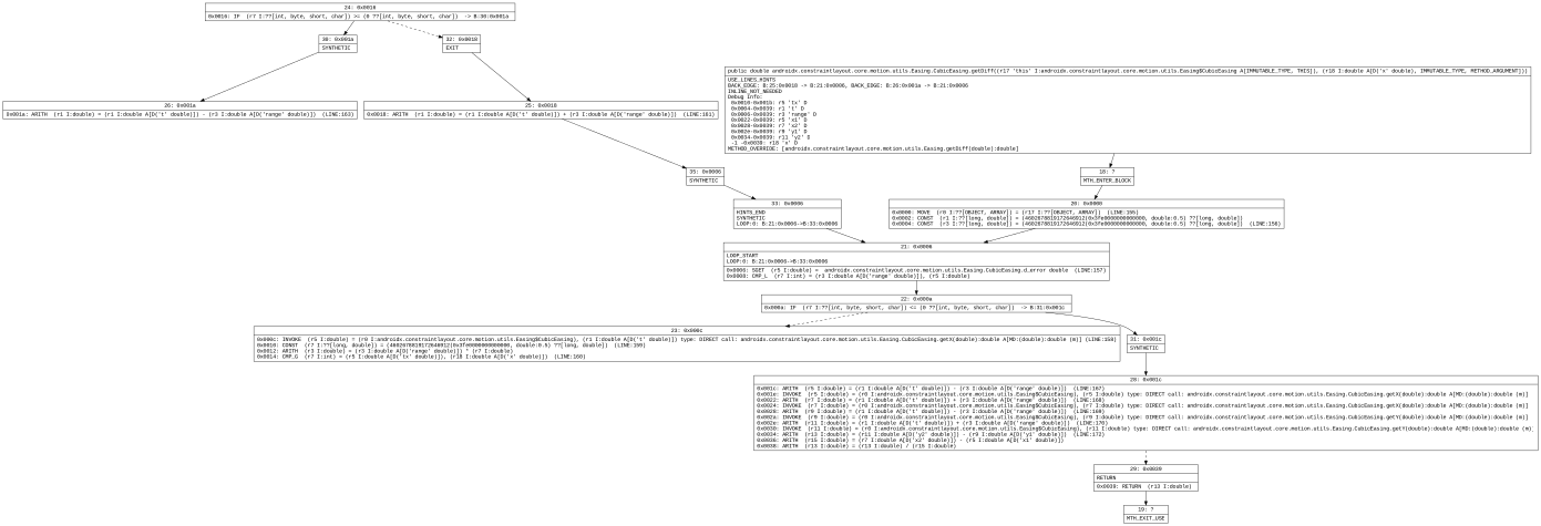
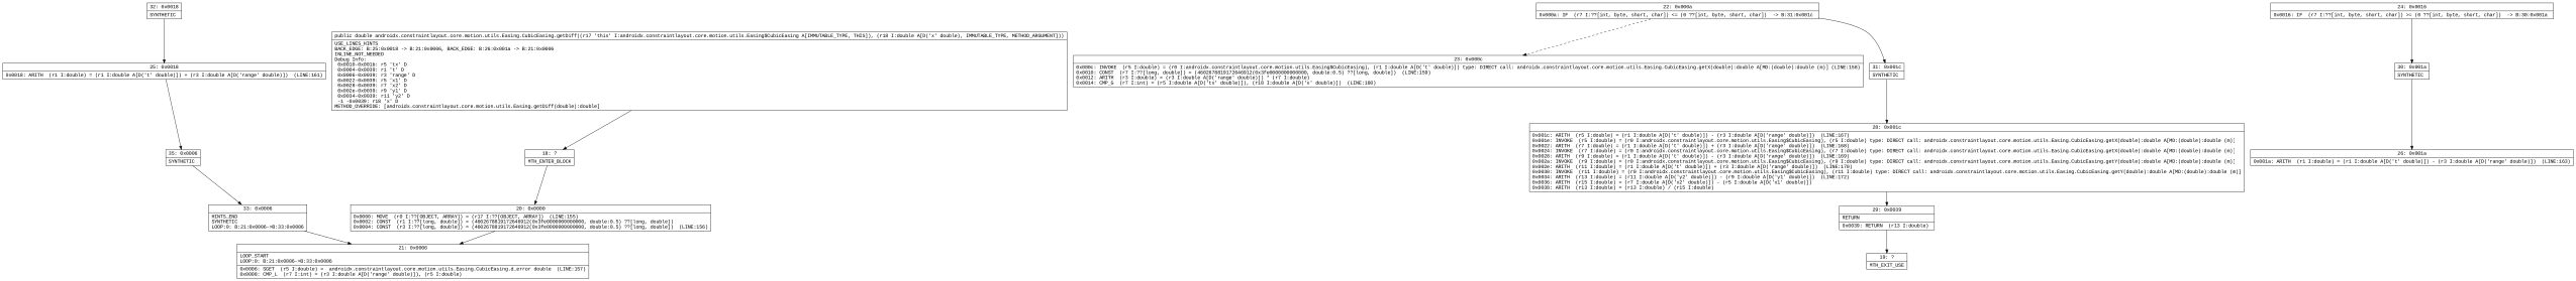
  digraph {
    fontname="Liberation Mono"
    node [fontname="Liberation Mono" shape=record]
    edge [fontname="Liberation Mono"]
    n1 [label="{18\:\ ?|MTH_ENTER_BLOCK\l}"]
    n2 [label="{20\:\ 0x0000|0x0000: MOVE  (r0 I:??[OBJECT, ARRAY]) = (r17 I:??[OBJECT, ARRAY])  (LINE:155)\l0x0002: CONST  (r1 I:??[long, double]) = (4602678819172646912(0x3fe0000000000000, double:0.5) ??[long, double]) \l0x0004: CONST  (r3 I:??[long, double]) = (4602678819172646912(0x3fe0000000000000, double:0.5) ??[long, double])  (LINE:156)\l}"]
    n3 [label="{21\:\ 0x0006|LOOP_START\lLOOP:0: B:21:0x0006\-\>B:33:0x0006\l|0x0006: SGET  (r5 I:double) =  androidx.constraintlayout.core.motion.utils.Easing.CubicEasing.d_error double  (LINE:157)\l0x0008: CMP_L  (r7 I:int) = (r3 I:double A[D('range' double)]), (r5 I:double) \l}"]
    n4 [label="{22\:\ 0x000a|0x000a: IF  (r7 I:??[int, byte, short, char]) \<= (0 ??[int, byte, short, char])  \-\> B:31:0x001c \l}"]
    n5 [label="{23\:\ 0x000c|0x000c: INVOKE  (r5 I:double) = (r0 I:androidx.constraintlayout.core.motion.utils.Easing$CubicEasing), (r1 I:double A[D('t' double)]) type: DIRECT call: androidx.constraintlayout.core.motion.utils.Easing.CubicEasing.getX(double):double A[MD:(double):double (m)] (LINE:158)\l0x0010: CONST  (r7 I:??[long, double]) = (4602678819172646912(0x3fe0000000000000, double:0.5) ??[long, double])  (LINE:159)\l0x0012: ARITH  (r3 I:double) = (r3 I:double A[D('range' double)]) * (r7 I:double) \l0x0014: CMP_G  (r7 I:int) = (r5 I:double A[D('tx' double)]), (r18 I:double A[D('x' double)])  (LINE:160)\l}"]
    n6 [label="{31\:\ 0x001c|SYNTHETIC\l}"]
    n7 [label="{28\:\ 0x001c|0x001c: ARITH  (r5 I:double) = (r1 I:double A[D('t' double)]) \- (r3 I:double A[D('range' double)])  (LINE:167)\l0x001e: INVOKE  (r5 I:double) = (r0 I:androidx.constraintlayout.core.motion.utils.Easing$CubicEasing), (r5 I:double) type: DIRECT call: androidx.constraintlayout.core.motion.utils.Easing.CubicEasing.getX(double):double A[MD:(double):double (m)]\l0x0022: ARITH  (r7 I:double) = (r1 I:double A[D('t' double)]) + (r3 I:double A[D('range' double)])  (LINE:168)\l0x0024: INVOKE  (r7 I:double) = (r0 I:androidx.constraintlayout.core.motion.utils.Easing$CubicEasing), (r7 I:double) type: DIRECT call: androidx.constraintlayout.core.motion.utils.Easing.CubicEasing.getX(double):double A[MD:(double):double (m)]\l0x0028: ARITH  (r9 I:double) = (r1 I:double A[D('t' double)]) \- (r3 I:double A[D('range' double)])  (LINE:169)\l0x002a: INVOKE  (r9 I:double) = (r0 I:androidx.constraintlayout.core.motion.utils.Easing$CubicEasing), (r9 I:double) type: DIRECT call: androidx.constraintlayout.core.motion.utils.Easing.CubicEasing.getY(double):double A[MD:(double):double (m)]\l0x002e: ARITH  (r11 I:double) = (r1 I:double A[D('t' double)]) + (r3 I:double A[D('range' double)])  (LINE:170)\l0x0030: INVOKE  (r11 I:double) = (r0 I:androidx.constraintlayout.core.motion.utils.Easing$CubicEasing), (r11 I:double) type: DIRECT call: androidx.constraintlayout.core.motion.utils.Easing.CubicEasing.getY(double):double A[MD:(double):double (m)]\l0x0034: ARITH  (r13 I:double) = (r11 I:double A[D('y2' double)]) \- (r9 I:double A[D('y1' double)])  (LINE:172)\l0x0036: ARITH  (r15 I:double) = (r7 I:double A[D('x2' double)]) \- (r5 I:double A[D('x1' double)]) \l0x0038: ARITH  (r13 I:double) = (r13 I:double) \/ (r15 I:double) \l}"]
    n8 [label="{24\:\ 0x0016|0x0016: IF  (r7 I:??[int, byte, short, char]) \>= (0 ??[int, byte, short, char])  \-\> B:30:0x001a \l}"]
    n9 [label="{30\:\ 0x001a|SYNTHETIC\l}"]
-   n10 [label="{32\:\ 0x0018|EXIT\l}"]
+   n10 [label="{32\:\ 0x0018|SYNTHETIC\l}"]
    n11 [label="{26\:\ 0x001a|0x001a: ARITH  (r1 I:double) = (r1 I:double A[D('t' double)]) \- (r3 I:double A[D('range' double)])  (LINE:163)\l}"]
    n12 [label="{25\:\ 0x0018|0x0018: ARITH  (r1 I:double) = (r1 I:double A[D('t' double)]) + (r3 I:double A[D('range' double)])  (LINE:161)\l}"]
    n13 [label="{33\:\ 0x0006|HINTS_END\lSYNTHETIC\lLOOP:0: B:21:0x0006\-\>B:33:0x0006\l}"]
    n14 [label="{35\:\ 0x0006|SYNTHETIC\l}"]
    n15 [label="{29\:\ 0x0039|RETURN\l|0x0039: RETURN  (r13 I:double) \l}"]
    n16 [label="{19\:\ ?|MTH_EXIT_USE\l}"]
    n17 [label="{public double androidx.constraintlayout.core.motion.utils.Easing.CubicEasing.getDiff((r17 'this' I:androidx.constraintlayout.core.motion.utils.Easing$CubicEasing A[IMMUTABLE_TYPE, THIS]), (r18 I:double A[D('x' double), IMMUTABLE_TYPE, METHOD_ARGUMENT]))  | USE_LINES_HINTS\lBACK_EDGE: B:25:0x0018 \-\> B:21:0x0006, BACK_EDGE: B:26:0x001a \-\> B:21:0x0006\lINLINE_NOT_NEEDED\lDebug Info:\l  0x0010\-0x001b: r5 'tx' D\l  0x0004\-0x0039: r1 't' D\l  0x0006\-0x0039: r3 'range' D\l  0x0022\-0x0039: r5 'x1' D\l  0x0028\-0x0039: r7 'x2' D\l  0x002e\-0x0039: r9 'y1' D\l  0x0034\-0x0039: r11 'y2' D\l  \-1 \-0x0039: r18 'x' D\lMETHOD_OVERRIDE: [androidx.constraintlayout.core.motion.utils.Easing.getDiff(double):double]\l}"]
    n1 -> n2
    n2 -> n3
-   n3 -> n4
    n4 -> n5 [style=dashed]
    n4 -> n6
    n6 -> n7
-   n7 -> n15 [style=dashed]
+   n7 -> n15
    n8 -> n9
-   n8 -> n10 [style=dashed]
    n9 -> n11
    n10 -> n12
    n12 -> n14
    n13 -> n3
    n14 -> n13
    n15 -> n16
    n17 -> n1
  }
